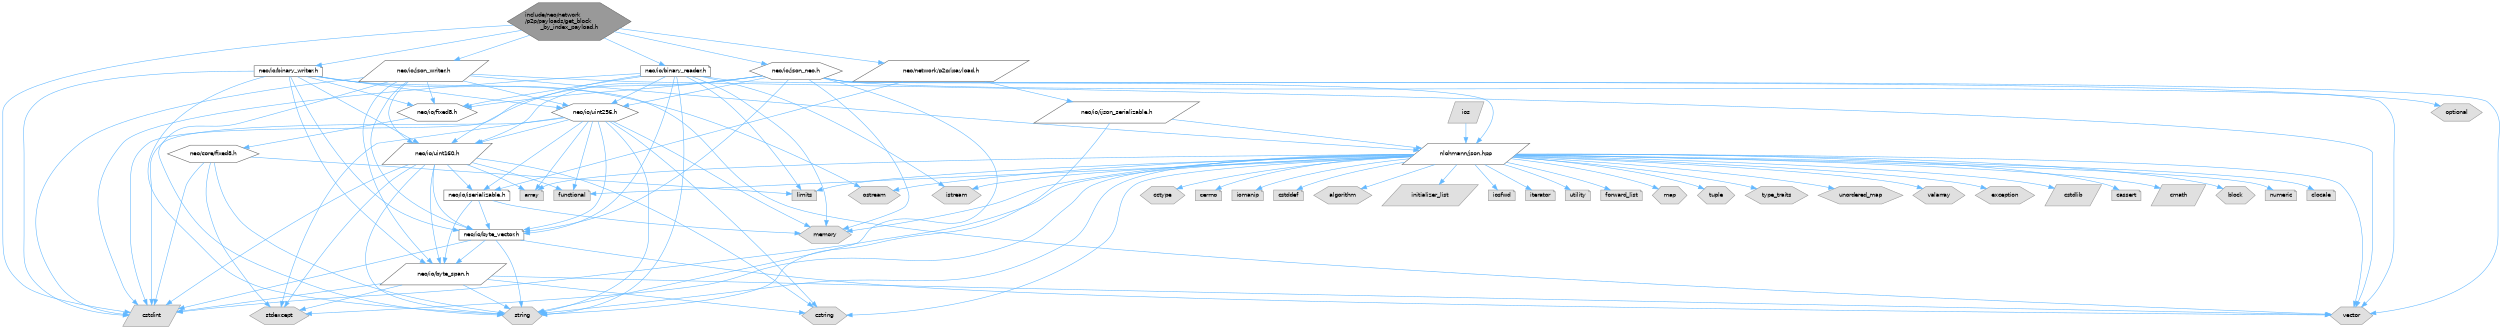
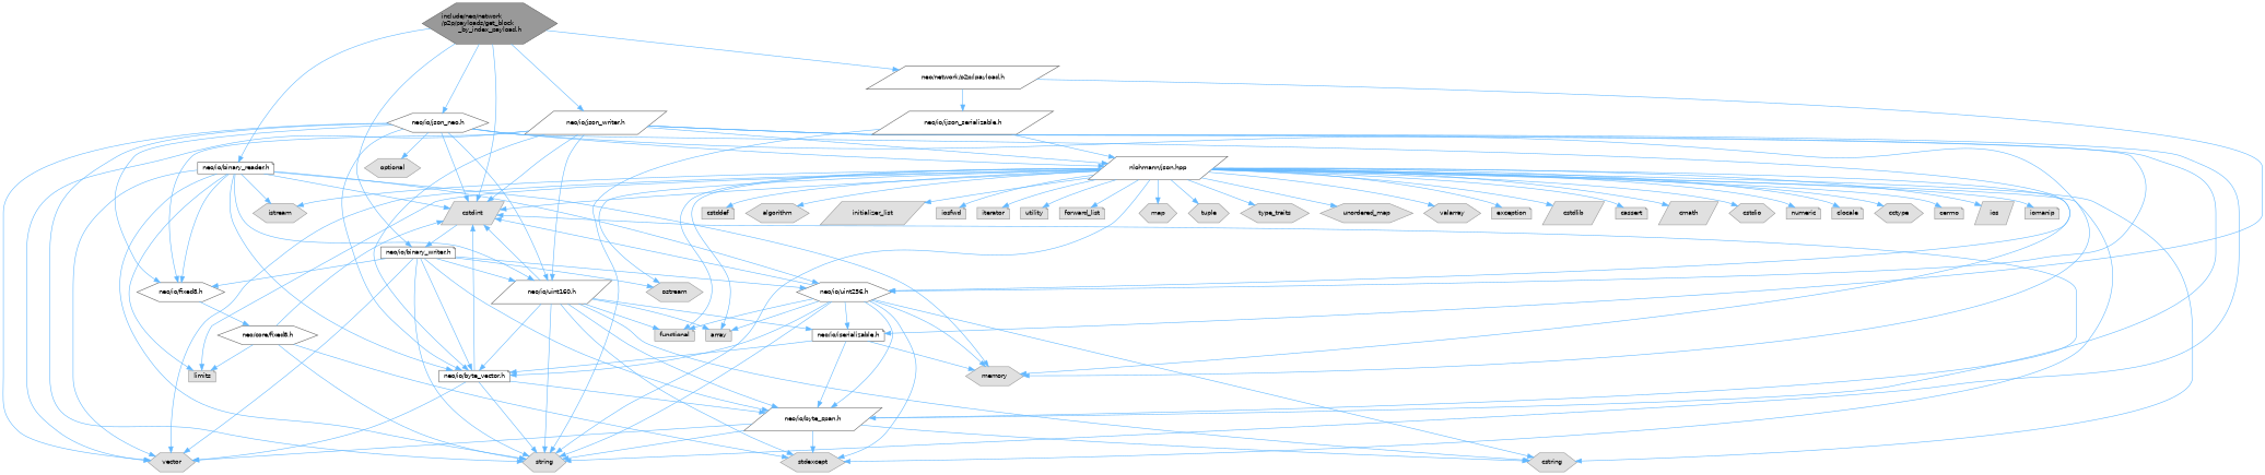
  digraph {
    node [color=grey60 fillcolor="#E0E0E0" fontname=Helvetica fontsize=10 shape=hexagon style=filled]
    edge [color=steelblue1 fontname=Helvetica fontsize=10 labelfontname=Helvetica labelfontsize=10 style=solid]
    n1 [color=gray40 fillcolor=grey60 fontcolor=black height=0.2 label="include/neo/network\l/p2p/payloads/get_block\l_by_index_payload.h" width=0.4]
    n2 [color=grey40 fillcolor=white height=0.2 label="neo/io/binary_reader.h" shape=note width=0.4]
    n3 [height=0.2 label=cstdint shape=parallelogram width=0.4]
    n4 [color=grey40 fillcolor=white height=0.2 label="neo/io/binary_writer.h" shape=note width=0.4]
    n5 [color=grey40 fillcolor=white height=0.2 label="neo/io/json_neo.h" width=0.4]
    n6 [color=grey40 fillcolor=white height=0.2 label="neo/io/json_writer.h" shape=parallelogram width=0.4]
    n7 [color=grey40 fillcolor=white height=0.2 label="neo/network/p2p/ipayload.h" shape=parallelogram width=0.4]
    n8 [color=grey40 fillcolor=white height=0.2 label="neo/io/byte_vector.h" shape=note width=0.4]
    n9 [height=0.2 label=string width=0.4]
    n10 [height=0.2 label=vector width=0.4]
    n11 [color=grey40 fillcolor=white height=0.2 label="neo/io/fixed8.h" width=0.4]
    n12 [height=0.2 label=limits shape=note width=0.4]
    n13 [color=grey40 fillcolor=white height=0.2 label="neo/io/uint160.h" shape=parallelogram width=0.4]
    n14 [height=0.2 label=memory width=0.4]
    n15 [color=grey40 fillcolor=white height=0.2 label="neo/io/uint256.h" width=0.4]
    n16 [height=0.2 label=istream width=0.4]
    n17 [color=grey40 fillcolor=white height=0.2 label="neo/io/byte_span.h" shape=parallelogram width=0.4]
    n18 [height=0.2 label=ostream width=0.4]
    n19 [color=grey40 fillcolor=white height=0.2 label="nlohmann/json.hpp" shape=parallelogram width=0.4]
    n20 [height=0.2 label=optional width=0.4]
    n21 [color=grey40 fillcolor=white height=0.2 label="neo/io/iserializable.h" shape=note width=0.4]
    n22 [color=grey40 fillcolor=white height=0.2 label="neo/io/ijson_serializable.h" shape=parallelogram width=0.4]
    n23 [color=grey40 fillcolor=white height=0.2 label="neo/core/fixed8.h" width=0.4]
    n24 [height=0.2 label=cstring width=0.4]
    n25 [height=0.2 label=stdexcept width=0.4]
    n26 [height=0.2 label=array shape=note width=0.4]
    n27 [height=0.2 label=functional shape=note width=0.4]
    n28 [height=0.2 label=cstddef shape=note width=0.4]
    n29 [height=0.2 label=algorithm width=0.4]
    n30 [height=0.2 label=initializer_list shape=parallelogram width=0.4]
    n31 [height=0.2 label=iosfwd shape=note width=0.4]
    n32 [height=0.2 label=iterator shape=note width=0.4]
    n33 [height=0.2 label=utility shape=note width=0.4]
    n34 [height=0.2 label=forward_list shape=note width=0.4]
    n35 [height=0.2 label=map width=0.4]
    n36 [height=0.2 label=tuple width=0.4]
    n37 [height=0.2 label=type_traits width=0.4]
    n38 [height=0.2 label=unordered_map width=0.4]
    n39 [height=0.2 label=valarray width=0.4]
-   n40 [height=0.2 label=exception width=0.4]
+   n40 [height=0.2 label=exception shape=note width=0.4]
    n41 [height=0.2 label=cstdlib shape=parallelogram width=0.4]
    n42 [height=0.2 label=cassert shape=note width=0.4]
    n43 [height=0.2 label=cmath shape=parallelogram width=0.4]
-   n44 [height=0.2 label=block width=0.4]
+   n44 [height=0.2 label=cstdio width=0.4]
    n45 [height=0.2 label=numeric shape=note width=0.4]
    n46 [height=0.2 label=clocale shape=note width=0.4]
    n47 [height=0.2 label=cctype width=0.4]
    n48 [height=0.2 label=cerrno shape=note width=0.4]
    n49 [height=0.2 label=ios shape=parallelogram width=0.4]
    n50 [height=0.2 label=iomanip shape=note width=0.4]
    n1 -> n2
    n1 -> n3
    n1 -> n4
    n1 -> n5
    n1 -> n6
    n1 -> n7
    n2 -> n3
    n2 -> n8
    n2 -> n9
    n2 -> n10
    n2 -> n11
    n2 -> n12
    n2 -> n13
    n2 -> n14
    n2 -> n15
    n2 -> n16
-   n4 -> n3
+   n3 -> n4
    n4 -> n8
    n4 -> n9
    n4 -> n10
    n4 -> n11
    n4 -> n13
    n4 -> n15
    n4 -> n17
    n4 -> n18
    n5 -> n3
    n5 -> n8
    n5 -> n9
    n5 -> n10
    n5 -> n11
    n5 -> n13
    n5 -> n14
    n5 -> n15
    n5 -> n19
    n5 -> n20
    n6 -> n3
    n6 -> n8
    n6 -> n9
    n6 -> n10
    n6 -> n11
    n6 -> n13
    n6 -> n15
    n6 -> n17
    n6 -> n19
    n7 -> n21
    n7 -> n22
    n8 -> n3
    n8 -> n9
    n8 -> n10
    n8 -> n17
    n11 -> n23
    n13 -> n3
    n13 -> n8
    n13 -> n9
    n13 -> n17
    n13 -> n21
    n13 -> n24
    n13 -> n25
    n13 -> n26
    n13 -> n27
    n15 -> n3
    n15 -> n8
    n15 -> n9
    n15 -> n14
-   n15 -> n13
+   n15 -> n17
    n15 -> n21
    n15 -> n24
    n15 -> n25
    n15 -> n26
    n15 -> n27
    n17 -> n3
    n17 -> n9
    n17 -> n10
    n17 -> n24
    n17 -> n25
    n19 -> n3
    n19 -> n9
    n19 -> n10
    n19 -> n12
    n19 -> n14
    n19 -> n16
    n19 -> n18
    n19 -> n24
    n19 -> n25
    n19 -> n26
    n19 -> n27
    n19 -> n28
    n19 -> n29
    n19 -> n30
    n19 -> n31
    n19 -> n32
    n19 -> n33
    n19 -> n34
    n19 -> n35
    n19 -> n36
    n19 -> n37
    n19 -> n38
    n19 -> n39
    n19 -> n40
    n19 -> n41
    n19 -> n42
    n19 -> n43
    n19 -> n44
    n19 -> n45
    n19 -> n46
    n19 -> n47
    n19 -> n48
-   n49 -> n19
+   n19 -> n49
    n19 -> n50
    n21 -> n8
    n21 -> n14
    n21 -> n17
    n22 -> n9
    n22 -> n19
    n23 -> n3
    n23 -> n9
    n23 -> n12
    n23 -> n25
  }
